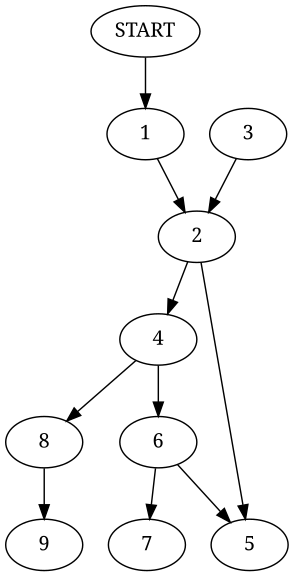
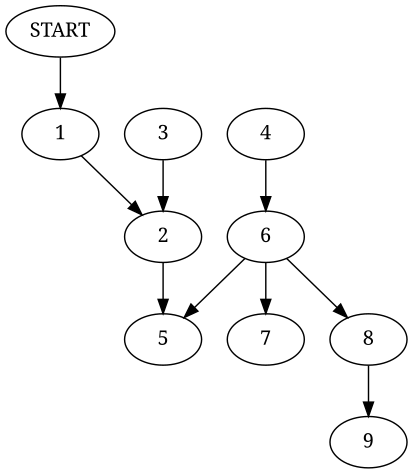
  digraph {
    fontname="Noto Serif"
    node [fontname="Noto Serif"]
    edge [fontname="Noto Serif"]
    n1 [label=START]
    1
    2
    4
    5
    3
    6
    7
    8
    9
    n1 -> 1
    1 -> 2
-   2 -> 4
    2 -> 5
    4 -> 6
    3 -> 2
    6 -> 5
    6 -> 7
-   4 -> 8
+   6 -> 8
    8 -> 9
  }
